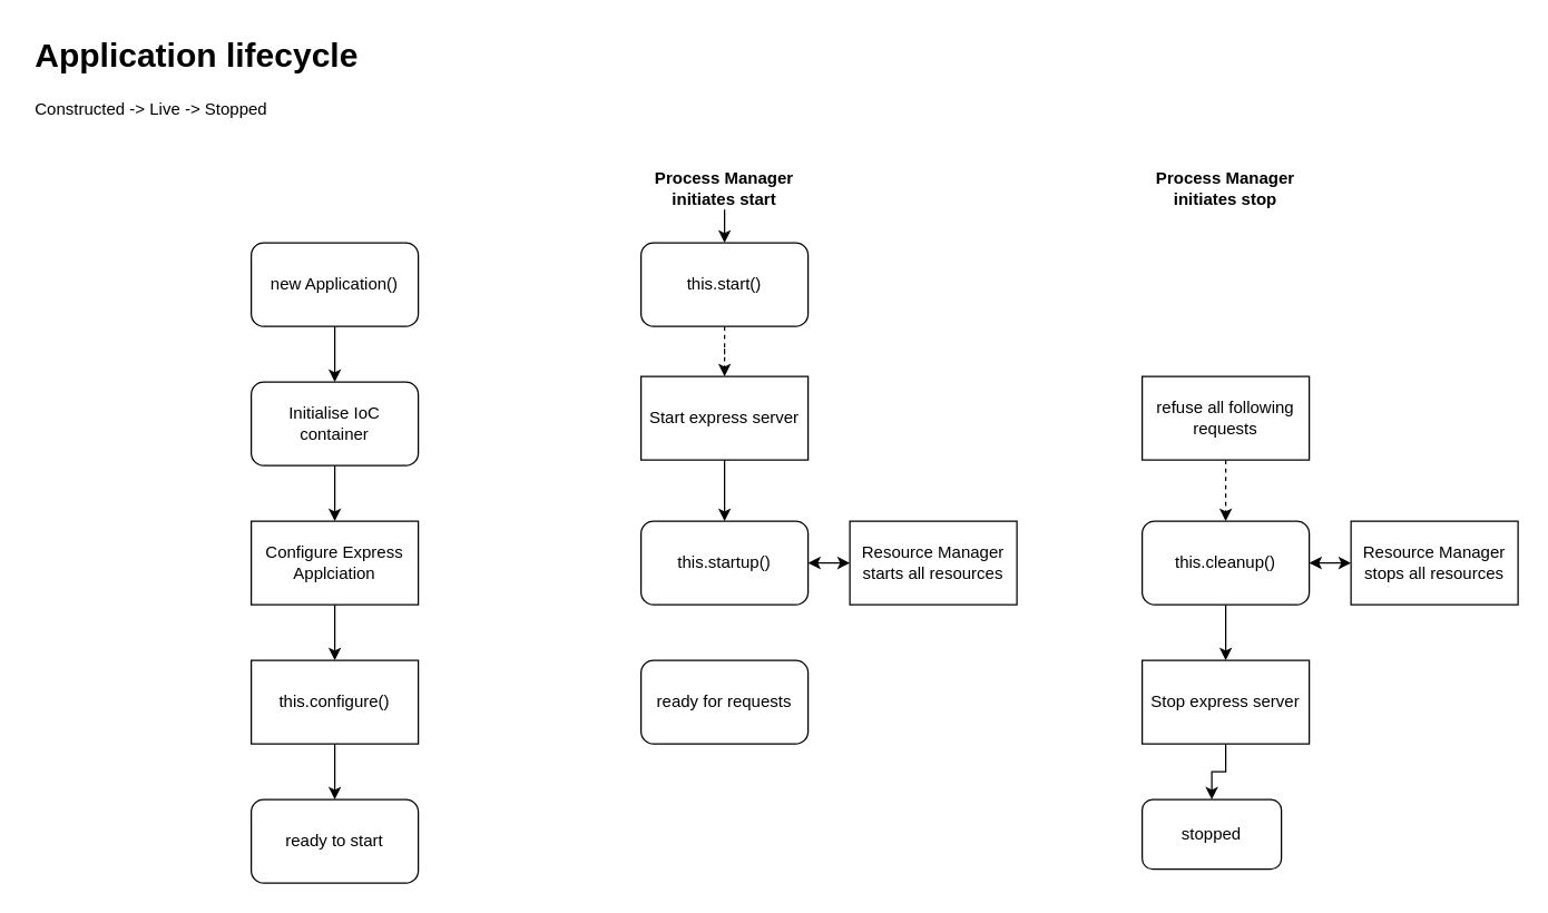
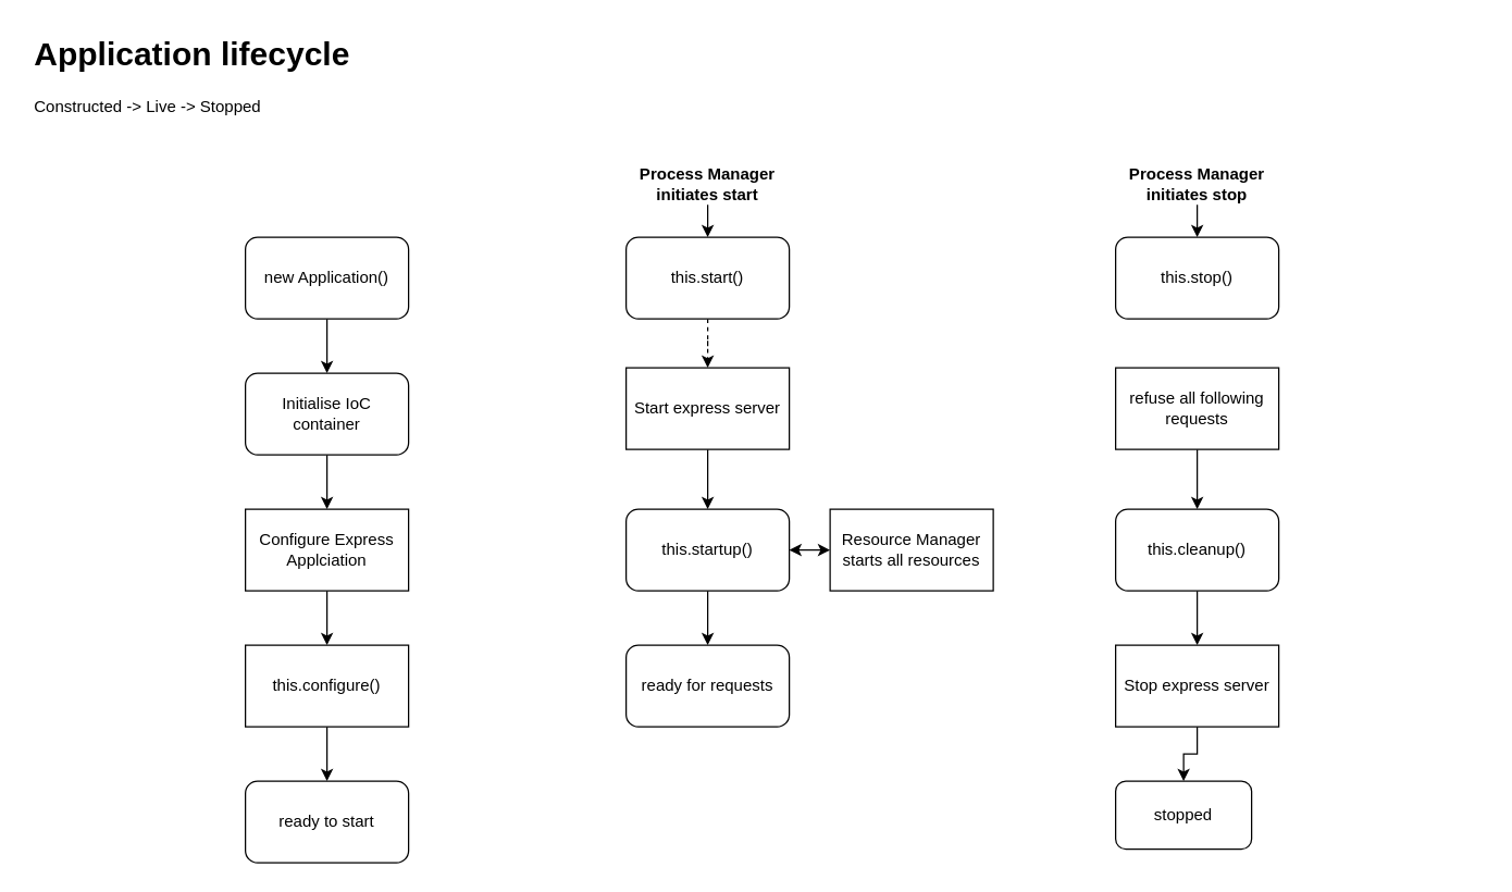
  <mxCell id="0" />
  <mxCell id="1" parent="0" />
  <mxCell id="2" value="&lt;h1&gt;Application lifecycle&lt;/h1&gt;&lt;p&gt;Constructed -&amp;gt; Live -&amp;gt; Stopped&lt;/p&gt;" style="text;html=1;strokeColor=none;fillColor=none;spacing=5;spacingTop=-20;whiteSpace=wrap;overflow=hidden;rounded=0;" vertex="1" parent="1"><mxGeometry x="20" y="20" width="360" height="90" as="geometry" /></mxCell>
  <mxCell id="3" style="edgeStyle=orthogonalEdgeStyle;rounded=0;orthogonalLoop=1;jettySize=auto;html=1;entryX=0.5;entryY=0;entryDx=0;entryDy=0;" edge="1" parent="1" source="4" target="6"><mxGeometry relative="1" as="geometry" /></mxCell>
  <mxCell id="4" value="new Application()" style="rounded=1;whiteSpace=wrap;html=1;" vertex="1" parent="1"><mxGeometry x="180" y="174" width="120" height="60" as="geometry" /></mxCell>
  <mxCell id="5" style="edgeStyle=orthogonalEdgeStyle;rounded=0;orthogonalLoop=1;jettySize=auto;html=1;entryX=0.5;entryY=0;entryDx=0;entryDy=0;" edge="1" parent="1" source="6" target="8"><mxGeometry relative="1" as="geometry" /></mxCell>
  <mxCell id="6" value="Initialise IoC container" style="whiteSpace=wrap;html=1;rounded=1;" vertex="1" parent="1"><mxGeometry x="180" y="274" width="120" height="60" as="geometry" /></mxCell>
  <mxCell id="7" style="edgeStyle=orthogonalEdgeStyle;rounded=0;orthogonalLoop=1;jettySize=auto;html=1;entryX=0.5;entryY=0;entryDx=0;entryDy=0;" edge="1" parent="1" source="8" target="10"><mxGeometry relative="1" as="geometry" /></mxCell>
  <mxCell id="8" value="Configure Express Applciation" style="rounded=0;whiteSpace=wrap;html=1;" vertex="1" parent="1"><mxGeometry x="180" y="374" width="120" height="60" as="geometry" /></mxCell>
  <mxCell id="9" style="edgeStyle=orthogonalEdgeStyle;rounded=0;orthogonalLoop=1;jettySize=auto;html=1;entryX=0.5;entryY=0;entryDx=0;entryDy=0;" edge="1" parent="1" source="10" target="11"><mxGeometry relative="1" as="geometry" /></mxCell>
  <mxCell id="10" value="this.configure()" style="rounded=0;whiteSpace=wrap;html=1;" vertex="1" parent="1"><mxGeometry x="180" y="474" width="120" height="60" as="geometry" /></mxCell>
  <mxCell id="11" value="ready to start" style="rounded=1;whiteSpace=wrap;html=1;" vertex="1" parent="1"><mxGeometry x="180" y="574" width="120" height="60" as="geometry" /></mxCell>
  <mxCell id="12" style="edgeStyle=orthogonalEdgeStyle;rounded=0;orthogonalLoop=1;jettySize=auto;html=1;entryX=0.5;entryY=0;entryDx=0;entryDy=0;startArrow=none;startFill=0;" edge="1" parent="1" source="13" target="15"><mxGeometry relative="1" as="geometry" /></mxCell>
  <mxCell id="13" value="Process Manager initiates start" style="text;html=1;strokeColor=none;fillColor=none;align=center;verticalAlign=middle;whiteSpace=wrap;rounded=0;fontStyle=1" vertex="1" parent="1"><mxGeometry x="455" y="120" width="130" height="30" as="geometry" /></mxCell>
  <mxCell id="14" style="edgeStyle=orthogonalEdgeStyle;rounded=0;orthogonalLoop=1;jettySize=auto;html=1;entryX=0.5;entryY=0;entryDx=0;entryDy=0;dashed=1;" edge="1" parent="1" source="15" target="17"><mxGeometry relative="1" as="geometry" /></mxCell>
  <mxCell id="15" value="this.start()" style="rounded=1;whiteSpace=wrap;html=1;" vertex="1" parent="1"><mxGeometry x="460" y="174" width="120" height="60" as="geometry" /></mxCell>
  <mxCell id="16" style="edgeStyle=orthogonalEdgeStyle;rounded=0;orthogonalLoop=1;jettySize=auto;html=1;entryX=0.5;entryY=0;entryDx=0;entryDy=0;" edge="1" parent="1" source="17" target="20"><mxGeometry relative="1" as="geometry" /></mxCell>
  <mxCell id="17" value="Start express server" style="rounded=0;whiteSpace=wrap;html=1;" vertex="1" parent="1"><mxGeometry x="460" y="270" width="120" height="60" as="geometry" /></mxCell>
  <mxCell id="18" style="edgeStyle=orthogonalEdgeStyle;rounded=0;orthogonalLoop=1;jettySize=auto;html=1;entryX=0;entryY=0.5;entryDx=0;entryDy=0;startArrow=classic;startFill=1;" edge="1" parent="1" source="20" target="21"><mxGeometry relative="1" as="geometry" /></mxCell>
+ <mxCell id="19" style="edgeStyle=orthogonalEdgeStyle;rounded=0;orthogonalLoop=1;jettySize=auto;html=1;entryX=0.5;entryY=0;entryDx=0;entryDy=0;" edge="1" parent="1" source="20" target="22"><mxGeometry relative="1" as="geometry" /></mxCell>
  <mxCell id="20" value="this.startup()" style="rounded=1;whiteSpace=wrap;html=1;" vertex="1" parent="1"><mxGeometry x="460" y="374" width="120" height="60" as="geometry" /></mxCell>
  <mxCell id="21" value="Resource Manager starts all resources" style="rounded=0;whiteSpace=wrap;html=1;" vertex="1" parent="1"><mxGeometry x="610" y="374" width="120" height="60" as="geometry" /></mxCell>
  <mxCell id="22" value="ready for requests" style="rounded=1;whiteSpace=wrap;html=1;" vertex="1" parent="1"><mxGeometry x="460" y="474" width="120" height="60" as="geometry" /></mxCell>
+ <mxCell id="23" style="edgeStyle=orthogonalEdgeStyle;rounded=0;orthogonalLoop=1;jettySize=auto;html=1;entryX=0.5;entryY=0;entryDx=0;entryDy=0;startArrow=none;startFill=0;" edge="1" parent="1" source="24" target="25"><mxGeometry relative="1" as="geometry" /></mxCell>
  <mxCell id="24" value="Process Manager initiates stop" style="text;html=1;strokeColor=none;fillColor=none;align=center;verticalAlign=middle;whiteSpace=wrap;rounded=0;fontStyle=1" vertex="1" parent="1"><mxGeometry x="815" y="120" width="130" height="30" as="geometry" /></mxCell>
- <mxCell id="26" style="edgeStyle=orthogonalEdgeStyle;rounded=0;orthogonalLoop=1;jettySize=auto;html=1;entryX=0.5;entryY=0;entryDx=0;entryDy=0;startArrow=none;startFill=0;dashed=1;" edge="1" parent="1" source="27" target="29"><mxGeometry relative="1" as="geometry" /></mxCell>
+ <mxCell id="25" value="this.stop()" style="rounded=1;whiteSpace=wrap;html=1;" vertex="1" parent="1"><mxGeometry x="820" y="174" width="120" height="60" as="geometry" /></mxCell>
+ <mxCell id="26" style="edgeStyle=orthogonalEdgeStyle;rounded=0;orthogonalLoop=1;jettySize=auto;html=1;entryX=0.5;entryY=0;entryDx=0;entryDy=0;startArrow=none;startFill=0;" edge="1" parent="1" source="27" target="29"><mxGeometry relative="1" as="geometry" /></mxCell>
  <mxCell id="27" value="refuse all following requests" style="rounded=0;whiteSpace=wrap;html=1;" vertex="1" parent="1"><mxGeometry x="820" y="270" width="120" height="60" as="geometry" /></mxCell>
  <mxCell id="28" style="edgeStyle=orthogonalEdgeStyle;rounded=0;orthogonalLoop=1;jettySize=auto;html=1;entryX=0.5;entryY=0;entryDx=0;entryDy=0;startArrow=none;startFill=0;" edge="1" parent="1" source="29" target="33"><mxGeometry relative="1" as="geometry" /></mxCell>
  <mxCell id="29" value="this.cleanup()" style="rounded=1;whiteSpace=wrap;html=1;" vertex="1" parent="1"><mxGeometry x="820" y="374" width="120" height="60" as="geometry" /></mxCell>
- <mxCell id="30" style="edgeStyle=orthogonalEdgeStyle;rounded=0;orthogonalLoop=1;jettySize=auto;html=1;entryX=1;entryY=0.5;entryDx=0;entryDy=0;startArrow=classic;startFill=1;" edge="1" parent="1" source="31" target="29"><mxGeometry relative="1" as="geometry" /></mxCell>
- <mxCell id="31" value="Resource Manager stops all resources" style="rounded=0;whiteSpace=wrap;html=1;" vertex="1" parent="1"><mxGeometry x="970" y="374" width="120" height="60" as="geometry" /></mxCell>
  <mxCell id="32" style="edgeStyle=orthogonalEdgeStyle;rounded=0;orthogonalLoop=1;jettySize=auto;html=1;entryX=0.5;entryY=0;entryDx=0;entryDy=0;startArrow=none;startFill=0;" edge="1" parent="1" source="33" target="34"><mxGeometry relative="1" as="geometry" /></mxCell>
  <mxCell id="33" value="Stop express server" style="rounded=0;whiteSpace=wrap;html=1;" vertex="1" parent="1"><mxGeometry x="820" y="474" width="120" height="60" as="geometry" /></mxCell>
  <mxCell id="34" value="stopped" style="rounded=1;whiteSpace=wrap;html=1;" vertex="1" parent="1"><mxGeometry x="820" y="574" width="100" height="50" as="geometry" /></mxCell>
